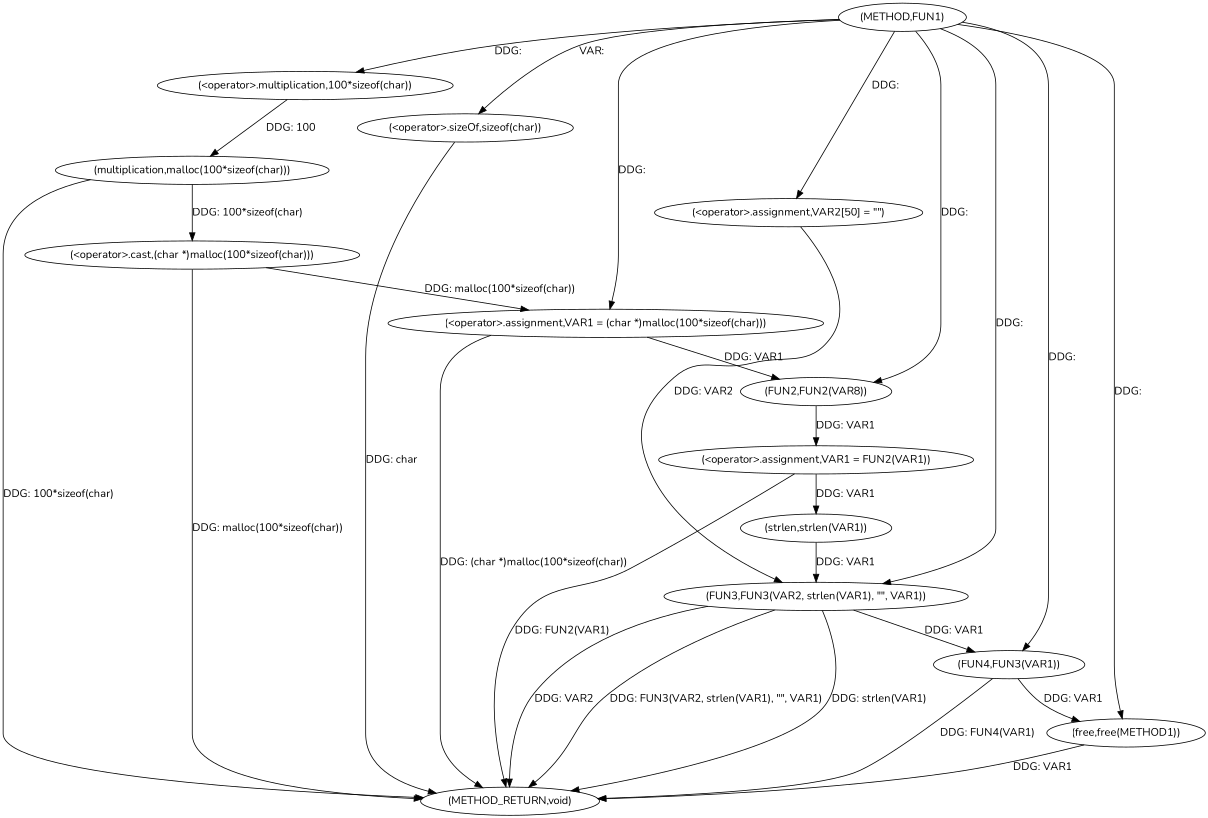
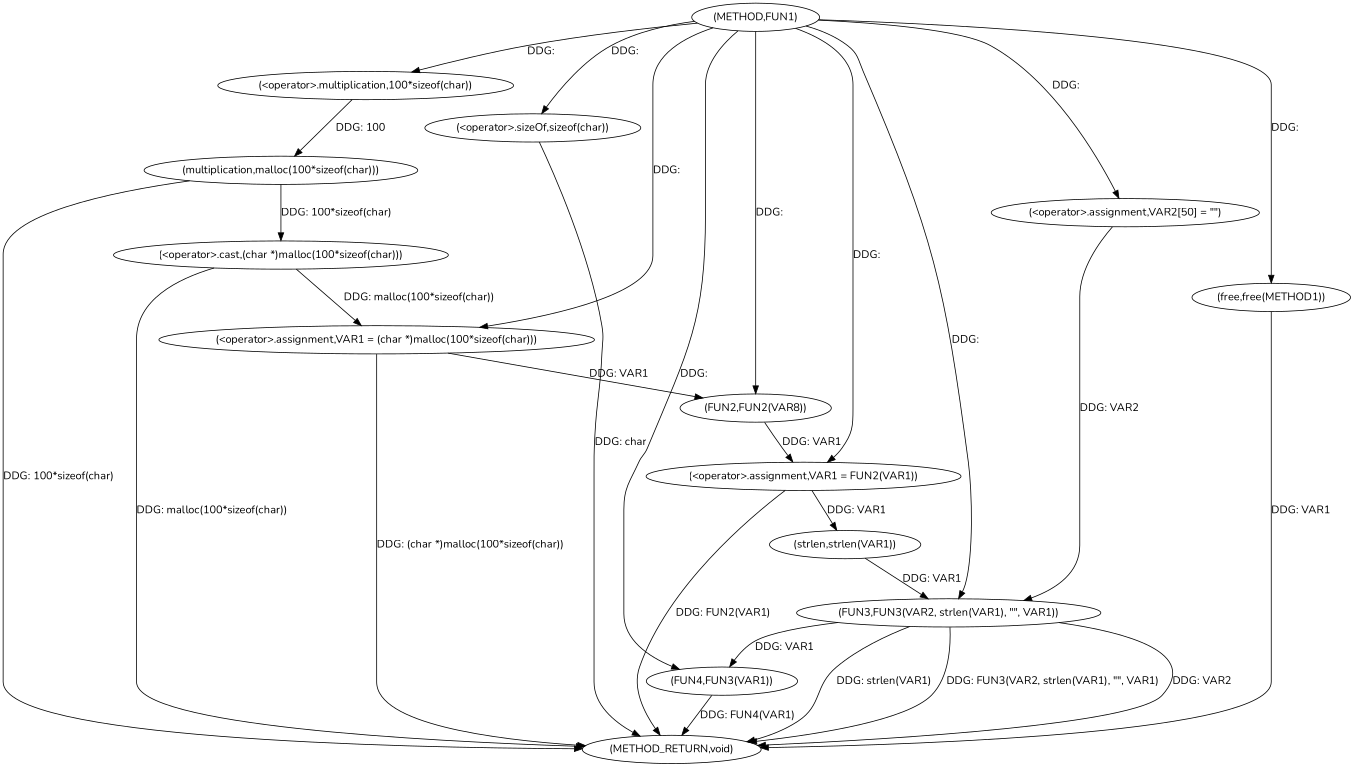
  digraph {
    fontname=Nunito
    node [fontname=Nunito]
    edge [fontname=Nunito]
    n1 [label="(METHOD,FUN1)"]
    n2 [label="(<operator>.assignment,VAR1 = (char *)malloc(100*sizeof(char)))"]
    n3 [label="(<operator>.multiplication,100*sizeof(char))"]
    n4 [label="(<operator>.sizeOf,sizeof(char))"]
    n5 [label="(<operator>.assignment,VAR1 = FUN2(VAR1))"]
    n6 [label="(FUN2,FUN2(VAR8))"]
    n7 [label="(<operator>.assignment,VAR2[50] = \"\")"]
    n8 [label="(FUN3,FUN3(VAR2, strlen(VAR1), \"\", VAR1))"]
    n9 [label="(FUN4,FUN3(VAR1))"]
    n10 [label="(free,free(METHOD1))"]
    n11 [label="(METHOD_RETURN,void)"]
    n12 [label="(multiplication,malloc(100*sizeof(char)))"]
    n13 [label="(strlen,strlen(VAR1))"]
    n14 [label="(<operator>.cast,(char *)malloc(100*sizeof(char)))"]
    n1 -> n2 [label="DDG: "]
    n1 -> n3 [label="DDG: "]
-   n1 -> n4 [label="VAR: "]
+   n1 -> n4 [label="DDG: "]
+   n1 -> n5 [label="DDG: "]
    n1 -> n6 [label="DDG: "]
    n1 -> n7 [label="DDG: "]
    n1 -> n8 [label="DDG: "]
    n1 -> n9 [label="DDG: "]
    n1 -> n10 [label="DDG: "]
    n2 -> n6 [label="DDG: VAR1"]
    n2 -> n11 [label="DDG: (char *)malloc(100*sizeof(char))"]
    n3 -> n12 [label="DDG: 100"]
    n4 -> n11 [label="DDG: char"]
    n5 -> n11 [label="DDG: FUN2(VAR1)"]
    n5 -> n13 [label="DDG: VAR1"]
    n6 -> n5 [label="DDG: VAR1"]
    n7 -> n8 [label="DDG: VAR2"]
    n8 -> n9 [label="DDG: VAR1"]
    n8 -> n11 [label="DDG: strlen(VAR1)"]
    n8 -> n11 [label="DDG: FUN3(VAR2, strlen(VAR1), \"\", VAR1)"]
    n8 -> n11 [label="DDG: VAR2"]
-   n9 -> n10 [label="DDG: VAR1"]
    n9 -> n11 [label="DDG: FUN4(VAR1)"]
    n10 -> n11 [label="DDG: VAR1"]
    n12 -> n11 [label="DDG: 100*sizeof(char)"]
    n12 -> n14 [label="DDG: 100*sizeof(char)"]
    n13 -> n8 [label="DDG: VAR1"]
    n14 -> n2 [label="DDG: malloc(100*sizeof(char))"]
    n14 -> n11 [label="DDG: malloc(100*sizeof(char))"]
  }
